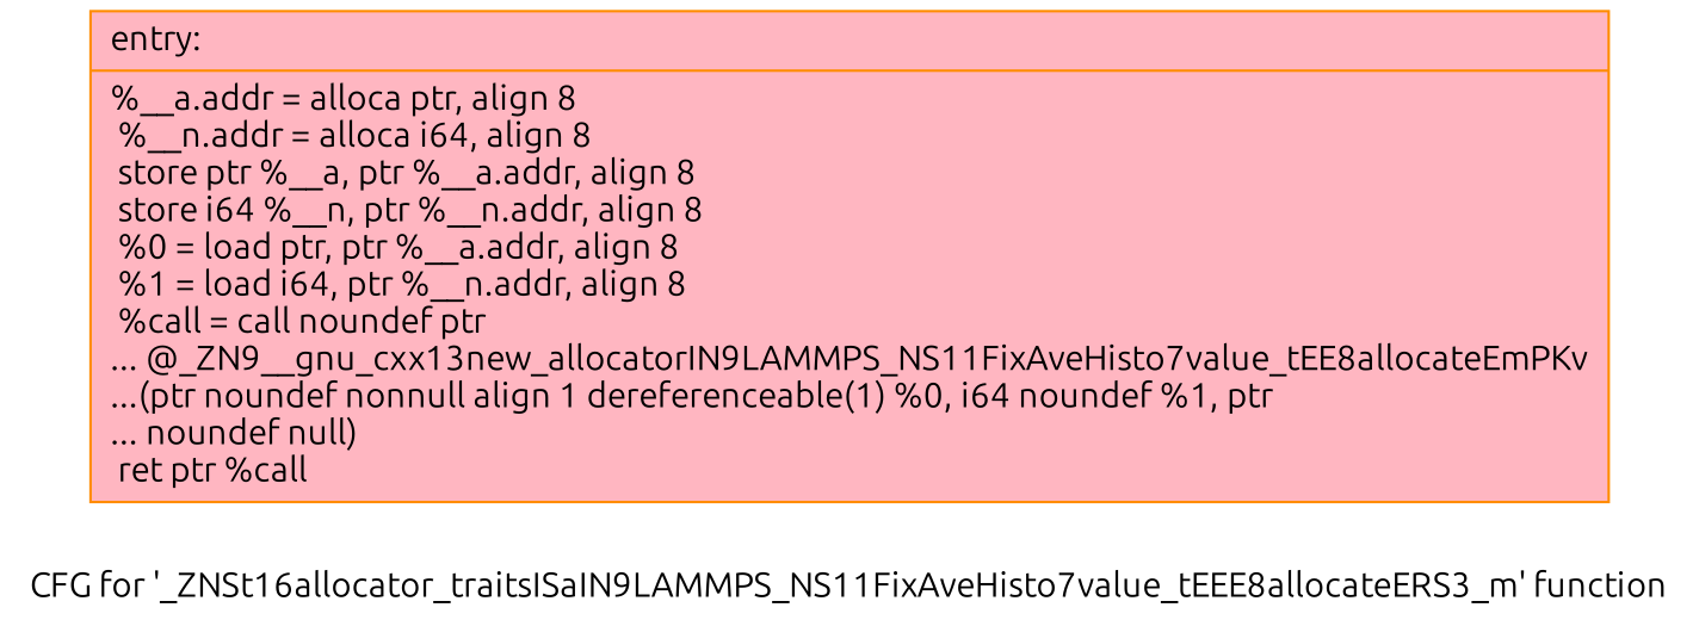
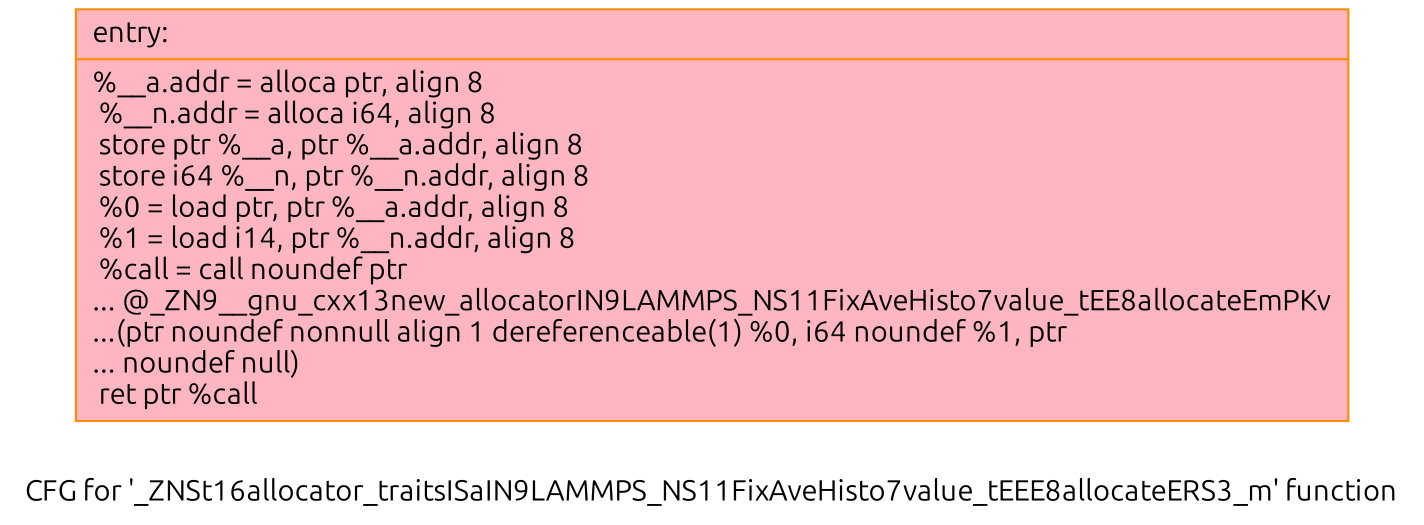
  digraph {
    label="CFG for '_ZNSt16allocator_traitsISaIN9LAMMPS_NS11FixAveHisto7value_tEEE8allocateERS3_m' function"
    fontname=Ubuntu
-   n1 [color=darkorange fillcolor=lightpink fontname=Ubuntu label="{entry:\l|  %__a.addr = alloca ptr, align 8\l  %__n.addr = alloca i64, align 8\l  store ptr %__a, ptr %__a.addr, align 8\l  store i64 %__n, ptr %__n.addr, align 8\l  %0 = load ptr, ptr %__a.addr, align 8\l  %1 = load i64, ptr %__n.addr, align 8\l  %call = call noundef ptr\l... @_ZN9__gnu_cxx13new_allocatorIN9LAMMPS_NS11FixAveHisto7value_tEE8allocateEmPKv\l...(ptr noundef nonnull align 1 dereferenceable(1) %0, i64 noundef %1, ptr\l... noundef null)\l  ret ptr %call\l}" shape=record style=filled]
+   n1 [color=darkorange fillcolor=lightpink fontname=Ubuntu label="{entry:\l|  %__a.addr = alloca ptr, align 8\l  %__n.addr = alloca i64, align 8\l  store ptr %__a, ptr %__a.addr, align 8\l  store i64 %__n, ptr %__n.addr, align 8\l  %0 = load ptr, ptr %__a.addr, align 8\l  %1 = load i14, ptr %__n.addr, align 8\l  %call = call noundef ptr\l... @_ZN9__gnu_cxx13new_allocatorIN9LAMMPS_NS11FixAveHisto7value_tEE8allocateEmPKv\l...(ptr noundef nonnull align 1 dereferenceable(1) %0, i64 noundef %1, ptr\l... noundef null)\l  ret ptr %call\l}" shape=record style=filled]
  }
